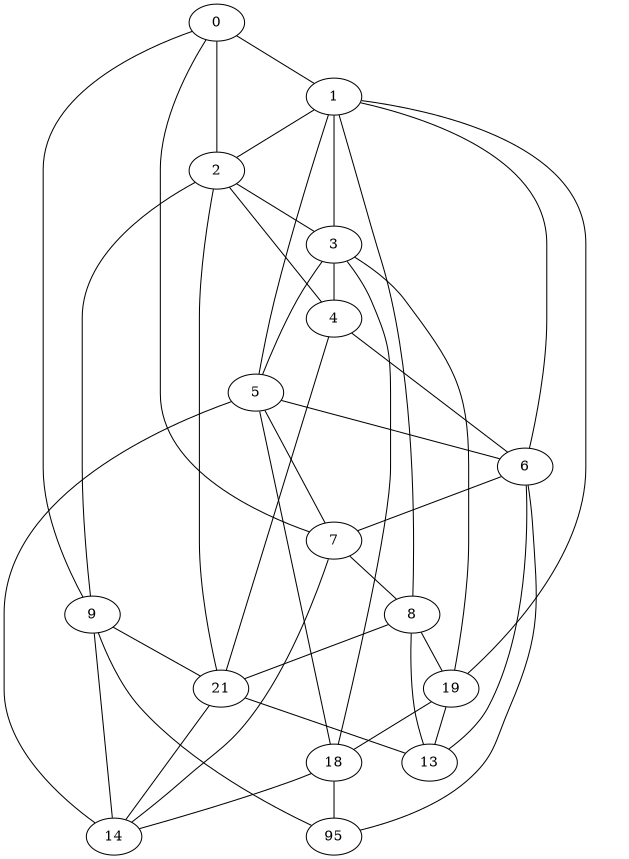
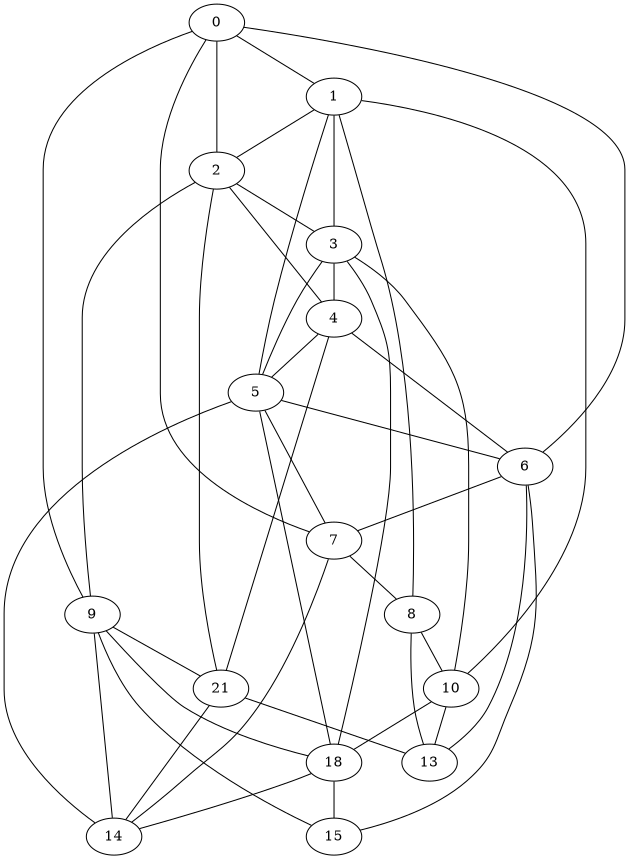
  graph {
    0
    1
    2
    6
    7
    9
    3
    8
-   10 [label=19]
+   10
    5
    4
    n12 [label=21]
-   15 [label=95]
+   15
    13
    14
    n16 [label=18]
    0 -- 1
    0 -- 2
-   1 -- 6
+   0 -- 6
    0 -- 7
    0 -- 9
    1 -- 2
    1 -- 3
    1 -- 8
    1 -- 10
    1 -- 5
    2 -- 9
    2 -- 3
    2 -- 4
    2 -- n12
    6 -- 7
    6 -- 15
    6 -- 13
    7 -- 8
    7 -- 14
    9 -- n12
    9 -- 15
    9 -- 14
+   9 -- n16
    3 -- 10
    3 -- 5
    3 -- 4
    3 -- n16
    8 -- 10
-   8 -- n12
    8 -- 13
    10 -- 13
    10 -- n16
    5 -- 6
    5 -- 7
    5 -- 14
    5 -- n16
    4 -- 6
+   4 -- 5
    4 -- n12
    n12 -- 13
    n12 -- 14
    n16 -- 15
    n16 -- 14
  }
